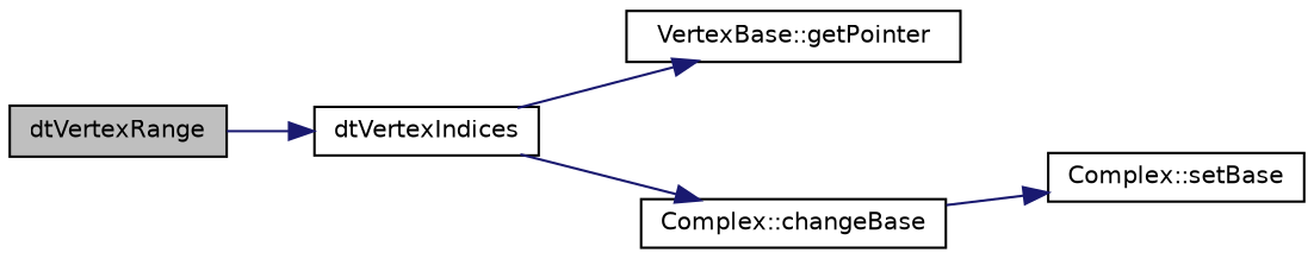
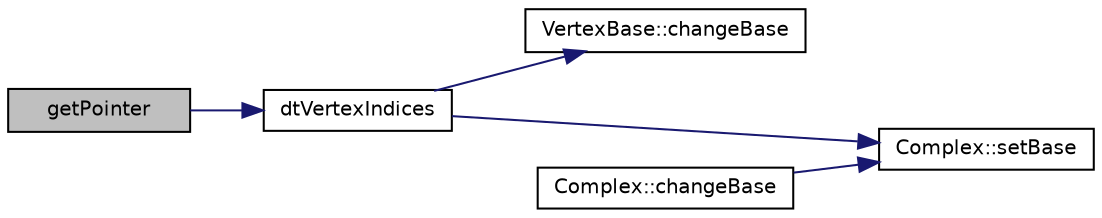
  digraph {
    rankdir=LR
    node [color=black fillcolor=white fontname=Helvetica fontsize=10 shape=record style=filled]
    edge [color=midnightblue fontname=Helvetica fontsize=10 labelfontname=Helvetica labelfontsize=10 style=solid]
-   n1 [fillcolor=grey75 fontcolor=black height=0.2 label=dtVertexRange width=0.4]
+   n1 [fillcolor=grey75 fontcolor=black height=0.2 label=getPointer width=0.4]
    n2 [height=0.2 label=dtVertexIndices width=0.4]
-   n3 [height=0.2 label="VertexBase::getPointer" width=0.4]
+   n3 [height=0.2 label="VertexBase::changeBase" width=0.4]
    n4 [height=0.2 label="Complex::setBase" width=0.4]
    n5 [height=0.2 label="Complex::changeBase" width=0.4]
    n1 -> n2
    n2 -> n3
-   n2 -> n5
+   n2 -> n4
    n5 -> n4
  }
